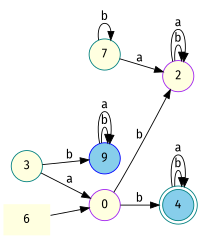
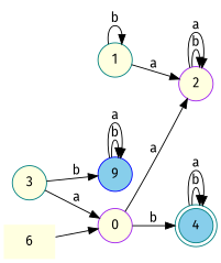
  digraph {
    fontname="Fira Sans"
    rankdir=LR
    node [color=teal fillcolor=lightyellow fontname="Fira Sans" shape=circle style=filled]
    edge [fontname="Fira Sans"]
    n1 [color=purple label=0]
    n2 [fillcolor=skyblue label=4 shape=doublecircle]
    n3 [color=purple label=2]
-   n4 [label=7]
+   n4 [label=1]
    n5 [label=3]
    n6 [color=blue fillcolor=skyblue label=9]
    6 [color=blue shape=plaintext]
    n1 -> n2 [label=b]
-   n1 -> n3 [label=b]
+   n1 -> n3 [label=a]
    n2 -> n2 [label=b]
    n2 -> n2 [label=a]
    n3 -> n3 [label=b]
    n3 -> n3 [label=a]
    n4 -> n3 [label=a]
    n4 -> n4 [label=b]
    n5 -> n1 [label=a]
    n5 -> n6 [label=b]
    n6 -> n6 [label=b]
    n6 -> n6 [label=a]
    6 -> n1
  }
